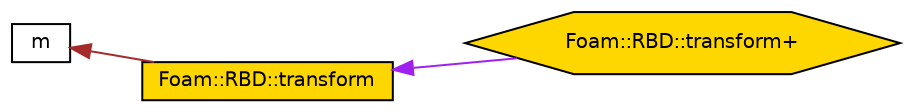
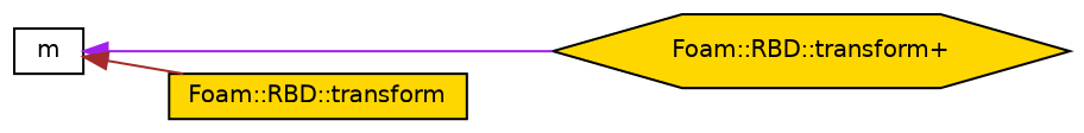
  digraph {
    rankdir=LR
    node [color=black fillcolor=gold fontname=Helvetica fontsize=10 shape=box style=filled]
    edge [dir=back fontname=Helvetica fontsize=10 labelfontname=Helvetica labelfontsize=10 style=solid]
    n1 [fillcolor=white fontcolor=black height=0.2 label=m width=0.4]
    n2 [height=0.2 label="Foam::RBD::transform+" shape=hexagon width=0.4]
    n3 [height=0.2 label="Foam::RBD::transform" width=0.4]
-   n3 -> n2 [color=purple]
+   n1 -> n2 [color=purple]
    n1 -> n3 [color=brown]
  }
